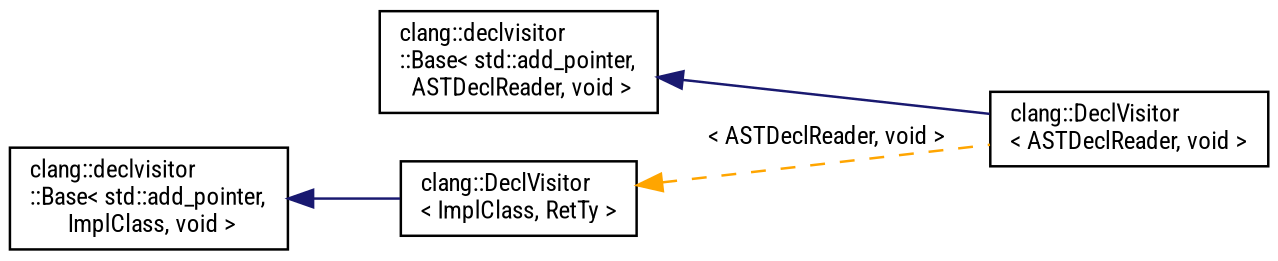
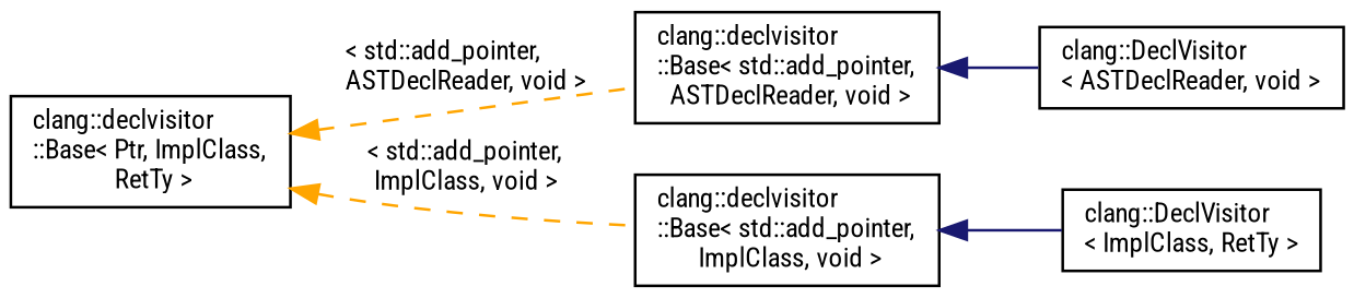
  digraph {
    fontname="Roboto Condensed"
    rankdir=LR
    node [color=black fontname="Roboto Condensed" fontsize=10 shape=record]
    edge [color=orange dir=back fontname="Roboto Condensed" fontsize=10 labelfontname=Helvetica labelfontsize=10 style=dashed]
    n1 [height=0.2 label="clang::DeclVisitor\l\< ASTDeclReader, void \>" width=0.4]
    n2 [height=0.2 label="clang::declvisitor\l::Base\< std::add_pointer,\l ASTDeclReader, void \>" width=0.4]
+   n3 [height=0.2 label="clang::declvisitor\l::Base\< Ptr, ImplClass,\l RetTy \>" width=0.4]
    n4 [height=0.2 label="clang::declvisitor\l::Base\< std::add_pointer,\l ImplClass, void \>" width=0.4]
    n5 [height=0.2 label="clang::DeclVisitor\l\< ImplClass, RetTy \>" width=0.4]
    n2 -> n1 [color=midnightblue style=solid]
+   n3 -> n2 [label=" \< std::add_pointer,\l ASTDeclReader, void \>"]
+   n3 -> n4 [label=" \< std::add_pointer,\l ImplClass, void \>"]
    n4 -> n5 [color=midnightblue style=solid]
-   n5 -> n1 [label=" \< ASTDeclReader, void \>"]
  }
